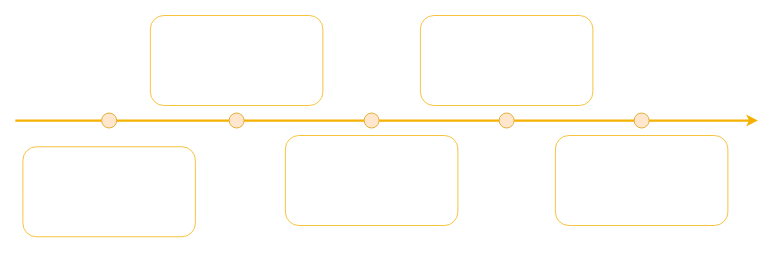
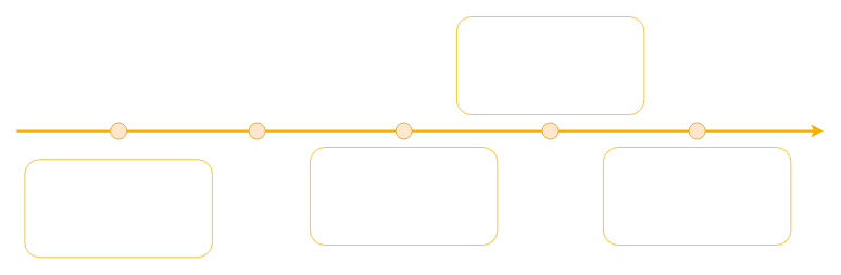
  <mxCell id="0" />
  <mxCell id="1" parent="0" />
- <mxCell id="2" value="&lt;font color=&quot;#ffffff&quot;&gt;&lt;font style=&quot;font-size: 20px;&quot;&gt;&lt;font style=&quot;font-size: 20px;&quot;&gt;&lt;b style=&quot;&quot;&gt;Classification&lt;/b&gt;&lt;/font&gt;&lt;br&gt;&lt;/font&gt;&lt;br&gt;Initial applicationof classification methods on a subset of the data based on current and previous literature&amp;nbsp;&lt;/font&gt;" style="rounded=1;whiteSpace=wrap;html=1;strokeColor=#F5B000;fillColor=none;" vertex="1" parent="1"><mxGeometry x="200" y="20" width="230" height="120" as="geometry" /></mxCell>
  <mxCell id="3" value="&lt;font color=&quot;#ffffff&quot;&gt;&lt;font style=&quot;font-size: 20px;&quot;&gt;&lt;b&gt;Relative Risk Redundant&lt;/b&gt;&lt;br&gt;&lt;/font&gt;&lt;br&gt;Using the resultant feature space, hypothesis testing was employed by creating the likelihood ratio's to model areas of concern&lt;/font&gt;&amp;nbsp;" style="rounded=1;whiteSpace=wrap;html=1;strokeColor=#F5B000;fillColor=none;" vertex="1" parent="1"><mxGeometry x="740" y="180" width="230" height="120" as="geometry" /></mxCell>
  <mxCell id="4" value="&lt;font color=&quot;#ffffff&quot;&gt;&lt;font style=&quot;font-size: 20px;&quot;&gt;&lt;font style=&quot;font-size: 20px;&quot;&gt;&lt;b style=&quot;&quot;&gt;Feature Extraction&lt;/b&gt;&lt;/font&gt;&lt;br&gt;&lt;/font&gt;&lt;br&gt;From based data subset created during feature selection, feature extraction methods were used to further remove redundant information&lt;/font&gt;" style="rounded=1;whiteSpace=wrap;html=1;strokeColor=#F5B000;fillColor=none;" vertex="1" parent="1"><mxGeometry x="560" y="20" width="230" height="120" as="geometry" /></mxCell>
  <mxCell id="5" value="&lt;font color=&quot;#ffffff&quot;&gt;&lt;font style=&quot;font-size: 20px;&quot;&gt;&lt;font style=&quot;font-size: 20px;&quot;&gt;&lt;b style=&quot;&quot;&gt;Feature Selection&lt;/b&gt;&lt;/font&gt;&lt;br&gt;&lt;/font&gt;&lt;br&gt;Redundant or non-information variables testing identified to improve the signal to noise ratio of the feature space&lt;/font&gt;" style="rounded=1;whiteSpace=wrap;html=1;strokeColor=#F5B000;fillColor=none;" vertex="1" parent="1"><mxGeometry x="380" y="180" width="230" height="120" as="geometry" /></mxCell>
  <mxCell id="6" value="&lt;font style=&quot;--darkreader-inline-color:#e8e6e3;&quot; data-darkreader-inline-color=&quot;&quot; color=&quot;#ffffff&quot;&gt;&lt;font style=&quot;font-size: 20px;&quot;&gt;&lt;b&gt;Data Preparation&lt;/b&gt;&lt;br&gt;&lt;/font&gt;&lt;br&gt;A crucial first step to reduce the complexity and size of the learning space while ensuring key data characteristics are preserved.&lt;/font&gt;" style="rounded=1;whiteSpace=wrap;html=1;strokeColor=#F5B000;fillColor=none;" vertex="1" parent="1"><mxGeometry x="30" y="195" width="230" height="120" as="geometry" /></mxCell>
  <mxCell id="7" value="" style="endArrow=classic;html=1;rounded=0;fontSize=20;strokeWidth=3;fillColor=#ffe6cc;strokeColor=#F5B000;startArrow=none;" edge="1" parent="1" source="16"><mxGeometry width="50" height="50" relative="1" as="geometry"><mxPoint y="160" as="sourcePoint" x="0" /><mxPoint x="1010" y="160" as="targetPoint" /></mxGeometry></mxCell>
  <mxCell id="8" value="" style="ellipse;whiteSpace=wrap;html=1;aspect=fixed;fontSize=12;fillColor=#ffe6cc;strokeColor=#d79b00;" vertex="1" parent="1"><mxGeometry x="305" y="150" width="20" height="20" as="geometry" /></mxCell>
  <mxCell id="9" value="" style="endArrow=none;html=1;rounded=0;fontSize=20;strokeWidth=3;fillColor=#ffe6cc;strokeColor=#F5B000;startArrow=none;" edge="1" parent="1" source="10" target="8"><mxGeometry width="50" height="50" relative="1" as="geometry"><mxPoint y="160" as="sourcePoint" x="0" /><mxPoint x="1060" y="160" as="targetPoint" /></mxGeometry></mxCell>
  <mxCell id="10" value="" style="ellipse;whiteSpace=wrap;html=1;aspect=fixed;fontSize=12;fillColor=#ffe6cc;strokeColor=#d79b00;" vertex="1" parent="1"><mxGeometry x="135" y="150" width="20" height="20" as="geometry" /></mxCell>
  <mxCell id="11" value="" style="endArrow=none;html=1;rounded=0;fontSize=20;strokeWidth=3;fillColor=#ffe6cc;strokeColor=#F5B000;" edge="1" parent="1" target="10"><mxGeometry width="50" height="50" relative="1" as="geometry"><mxPoint x="20" y="160" as="sourcePoint" /><mxPoint x="305" y="160" as="targetPoint" /></mxGeometry></mxCell>
  <mxCell id="12" value="" style="ellipse;whiteSpace=wrap;html=1;aspect=fixed;fontSize=12;fillColor=#ffe6cc;strokeColor=#d79b00;" vertex="1" parent="1"><mxGeometry x="485" y="150" width="20" height="20" as="geometry" /></mxCell>
  <mxCell id="13" value="" style="endArrow=none;html=1;rounded=0;fontSize=20;strokeWidth=3;fillColor=#ffe6cc;strokeColor=#F5B000;startArrow=none;" edge="1" parent="1" source="8" target="12"><mxGeometry width="50" height="50" relative="1" as="geometry"><mxPoint x="325" y="160" as="sourcePoint" /><mxPoint x="1060" y="160" as="targetPoint" /></mxGeometry></mxCell>
  <mxCell id="14" value="" style="ellipse;whiteSpace=wrap;html=1;aspect=fixed;fontSize=12;fillColor=#ffe6cc;strokeColor=#d79b00;" vertex="1" parent="1"><mxGeometry x="665" y="150" width="20" height="20" as="geometry" /></mxCell>
  <mxCell id="15" value="" style="endArrow=none;html=1;rounded=0;fontSize=20;strokeWidth=3;fillColor=#ffe6cc;strokeColor=#F5B000;startArrow=none;" edge="1" parent="1" source="12" target="14"><mxGeometry width="50" height="50" relative="1" as="geometry"><mxPoint x="505" y="160" as="sourcePoint" /><mxPoint x="1060" y="160" as="targetPoint" /></mxGeometry></mxCell>
  <mxCell id="16" value="" style="ellipse;whiteSpace=wrap;html=1;aspect=fixed;fontSize=12;fillColor=#ffe6cc;strokeColor=#d79b00;" vertex="1" parent="1"><mxGeometry x="845" y="150" width="20" height="20" as="geometry" /></mxCell>
  <mxCell id="17" value="" style="endArrow=none;html=1;rounded=0;fontSize=20;strokeWidth=3;fillColor=#ffe6cc;strokeColor=#F5B000;startArrow=none;" edge="1" parent="1" source="14" target="16"><mxGeometry width="50" height="50" relative="1" as="geometry"><mxPoint x="685" y="160" as="sourcePoint" /><mxPoint x="1060" y="160" as="targetPoint" /></mxGeometry></mxCell>
